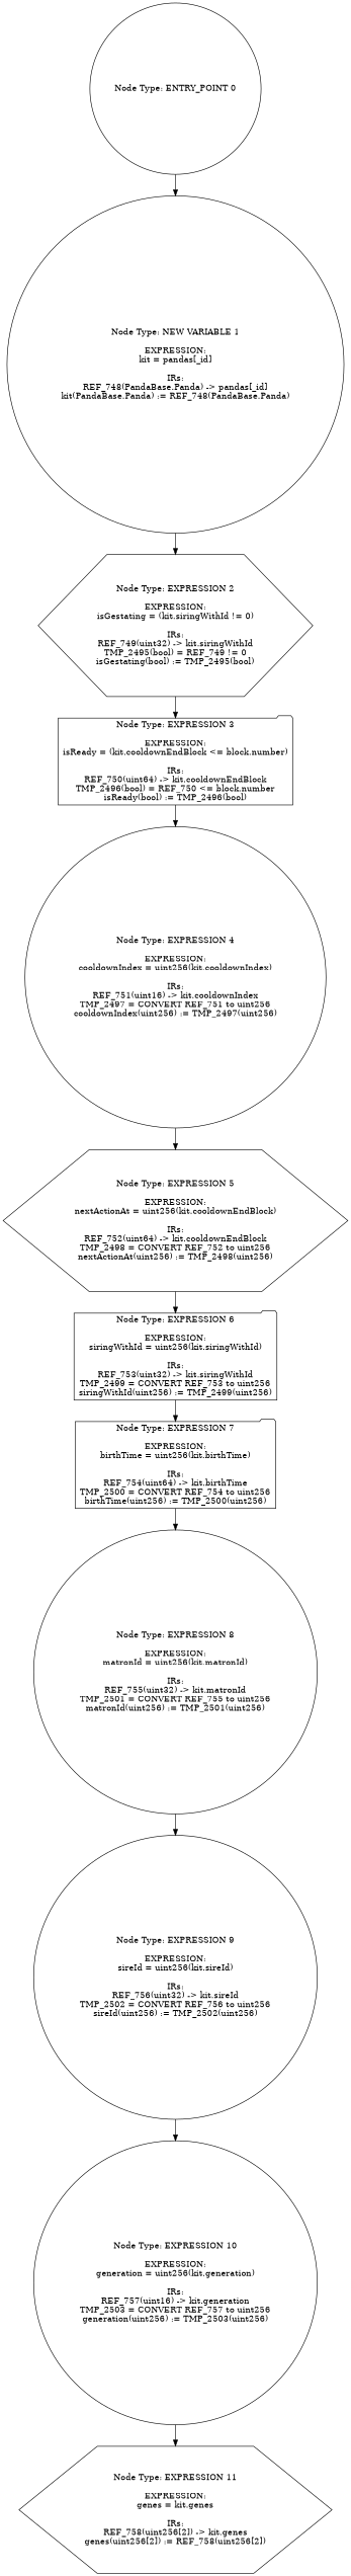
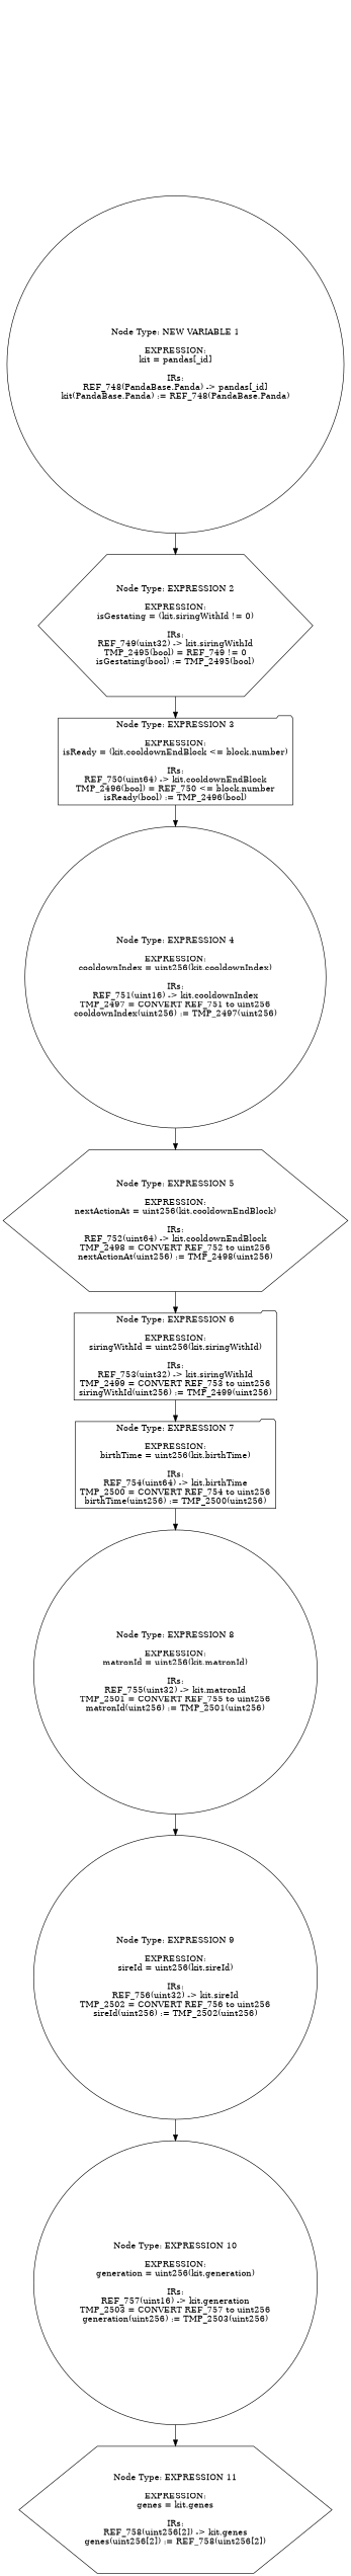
  digraph {
    node [shape=circle]
-   n1 [label="Node Type: ENTRY_POINT 0\n"]
    n2 [label="Node Type: NEW VARIABLE 1\n\nEXPRESSION:\nkit = pandas[_id]\n\nIRs:\nREF_748(PandaBase.Panda) -> pandas[_id]\nkit(PandaBase.Panda) := REF_748(PandaBase.Panda)"]
    n3 [label="Node Type: EXPRESSION 2\n\nEXPRESSION:\nisGestating = (kit.siringWithId != 0)\n\nIRs:\nREF_749(uint32) -> kit.siringWithId\nTMP_2495(bool) = REF_749 != 0\nisGestating(bool) := TMP_2495(bool)" shape=hexagon]
    n4 [label="Node Type: EXPRESSION 3\n\nEXPRESSION:\nisReady = (kit.cooldownEndBlock <= block.number)\n\nIRs:\nREF_750(uint64) -> kit.cooldownEndBlock\nTMP_2496(bool) = REF_750 <= block.number\nisReady(bool) := TMP_2496(bool)" shape=folder]
    n5 [label="Node Type: EXPRESSION 4\n\nEXPRESSION:\ncooldownIndex = uint256(kit.cooldownIndex)\n\nIRs:\nREF_751(uint16) -> kit.cooldownIndex\nTMP_2497 = CONVERT REF_751 to uint256\ncooldownIndex(uint256) := TMP_2497(uint256)"]
    n6 [label="Node Type: EXPRESSION 5\n\nEXPRESSION:\nnextActionAt = uint256(kit.cooldownEndBlock)\n\nIRs:\nREF_752(uint64) -> kit.cooldownEndBlock\nTMP_2498 = CONVERT REF_752 to uint256\nnextActionAt(uint256) := TMP_2498(uint256)" shape=hexagon]
    n7 [label="Node Type: EXPRESSION 6\n\nEXPRESSION:\nsiringWithId = uint256(kit.siringWithId)\n\nIRs:\nREF_753(uint32) -> kit.siringWithId\nTMP_2499 = CONVERT REF_753 to uint256\nsiringWithId(uint256) := TMP_2499(uint256)" shape=folder]
    n8 [label="Node Type: EXPRESSION 7\n\nEXPRESSION:\nbirthTime = uint256(kit.birthTime)\n\nIRs:\nREF_754(uint64) -> kit.birthTime\nTMP_2500 = CONVERT REF_754 to uint256\nbirthTime(uint256) := TMP_2500(uint256)" shape=folder]
    n9 [label="Node Type: EXPRESSION 8\n\nEXPRESSION:\nmatronId = uint256(kit.matronId)\n\nIRs:\nREF_755(uint32) -> kit.matronId\nTMP_2501 = CONVERT REF_755 to uint256\nmatronId(uint256) := TMP_2501(uint256)"]
    n10 [label="Node Type: EXPRESSION 9\n\nEXPRESSION:\nsireId = uint256(kit.sireId)\n\nIRs:\nREF_756(uint32) -> kit.sireId\nTMP_2502 = CONVERT REF_756 to uint256\nsireId(uint256) := TMP_2502(uint256)"]
    n11 [label="Node Type: EXPRESSION 10\n\nEXPRESSION:\ngeneration = uint256(kit.generation)\n\nIRs:\nREF_757(uint16) -> kit.generation\nTMP_2503 = CONVERT REF_757 to uint256\ngeneration(uint256) := TMP_2503(uint256)"]
    n12 [label="Node Type: EXPRESSION 11\n\nEXPRESSION:\ngenes = kit.genes\n\nIRs:\nREF_758(uint256[2]) -> kit.genes\ngenes(uint256[2]) := REF_758(uint256[2])" shape=hexagon]
-   n1 -> n2
    n2 -> n3
    n3 -> n4
    n4 -> n5
    n5 -> n6
    n6 -> n7
    n7 -> n8
    n8 -> n9
    n9 -> n10
    n10 -> n11
    n11 -> n12
  }
